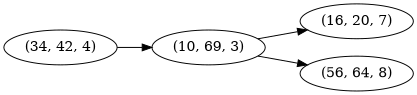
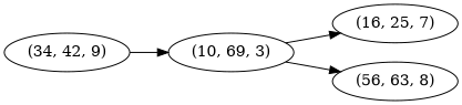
  digraph {
    rankdir=LR
    "(10, 69, 3)"
-   "(16, 25, 7)" [label="(16, 20, 7)"]
-   "(56, 64, 8)"
-   "(34, 42, 9)" [label="(34, 42, 4)"]
+   "(16, 25, 7)"
+   "(56, 64, 8)" [label="(56, 63, 8)"]
+   "(34, 42, 9)"
    "(10, 69, 3)" -> "(16, 25, 7)"
    "(10, 69, 3)" -> "(56, 64, 8)"
    "(34, 42, 9)" -> "(10, 69, 3)"
  }
